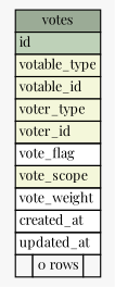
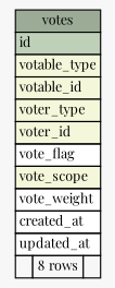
  digraph {
    bgcolor="#f7f7f7"
    fontname="Playfair Display"
    fontsize=11
    nodesep=0.18
    rankdir=RL
    ranksep=0.46
-   n1 [fontname="Playfair Display" fontsize=11 label=<     <TABLE BORDER="0" CELLBORDER="1" CELLSPACING="0" BGCOLOR="#ffffff">       <TR><TD COLSPAN="3" BGCOLOR="#9bab96" ALIGN="CENTER">votes</TD></TR>       <TR><TD PORT="id" COLSPAN="3" BGCOLOR="#bed1b8" ALIGN="LEFT">id</TD></TR>       <TR><TD PORT="votable_type" COLSPAN="3" BGCOLOR="#f4f7da" ALIGN="LEFT">votable_type</TD></TR>       <TR><TD PORT="votable_id" COLSPAN="3" BGCOLOR="#f4f7da" ALIGN="LEFT">votable_id</TD></TR>       <TR><TD PORT="voter_type" COLSPAN="3" BGCOLOR="#f4f7da" ALIGN="LEFT">voter_type</TD></TR>       <TR><TD PORT="voter_id" COLSPAN="3" BGCOLOR="#f4f7da" ALIGN="LEFT">voter_id</TD></TR>       <TR><TD PORT="vote_flag" COLSPAN="3" ALIGN="LEFT">vote_flag</TD></TR>       <TR><TD PORT="vote_scope" COLSPAN="3" BGCOLOR="#f4f7da" ALIGN="LEFT">vote_scope</TD></TR>       <TR><TD PORT="vote_weight" COLSPAN="3" ALIGN="LEFT">vote_weight</TD></TR>       <TR><TD PORT="created_at" COLSPAN="3" ALIGN="LEFT">created_at</TD></TR>       <TR><TD PORT="updated_at" COLSPAN="3" ALIGN="LEFT">updated_at</TD></TR>       <TR><TD ALIGN="LEFT" BGCOLOR="#f7f7f7">  </TD><TD ALIGN="RIGHT" BGCOLOR="#f7f7f7">0 rows</TD><TD ALIGN="RIGHT" BGCOLOR="#f7f7f7">  </TD></TR>     </TABLE>> shape=plaintext]
+   n1 [fontname="Playfair Display" fontsize=11 label=<     <TABLE BORDER="0" CELLBORDER="1" CELLSPACING="0" BGCOLOR="#ffffff">       <TR><TD COLSPAN="3" BGCOLOR="#9bab96" ALIGN="CENTER">votes</TD></TR>       <TR><TD PORT="id" COLSPAN="3" BGCOLOR="#bed1b8" ALIGN="LEFT">id</TD></TR>       <TR><TD PORT="votable_type" COLSPAN="3" BGCOLOR="#f4f7da" ALIGN="LEFT">votable_type</TD></TR>       <TR><TD PORT="votable_id" COLSPAN="3" BGCOLOR="#f4f7da" ALIGN="LEFT">votable_id</TD></TR>       <TR><TD PORT="voter_type" COLSPAN="3" BGCOLOR="#f4f7da" ALIGN="LEFT">voter_type</TD></TR>       <TR><TD PORT="voter_id" COLSPAN="3" BGCOLOR="#f4f7da" ALIGN="LEFT">voter_id</TD></TR>       <TR><TD PORT="vote_flag" COLSPAN="3" ALIGN="LEFT">vote_flag</TD></TR>       <TR><TD PORT="vote_scope" COLSPAN="3" BGCOLOR="#f4f7da" ALIGN="LEFT">vote_scope</TD></TR>       <TR><TD PORT="vote_weight" COLSPAN="3" ALIGN="LEFT">vote_weight</TD></TR>       <TR><TD PORT="created_at" COLSPAN="3" ALIGN="LEFT">created_at</TD></TR>       <TR><TD PORT="updated_at" COLSPAN="3" ALIGN="LEFT">updated_at</TD></TR>       <TR><TD ALIGN="LEFT" BGCOLOR="#f7f7f7">  </TD><TD ALIGN="RIGHT" BGCOLOR="#f7f7f7">8 rows</TD><TD ALIGN="RIGHT" BGCOLOR="#f7f7f7">  </TD></TR>     </TABLE>> shape=plaintext]
  }
